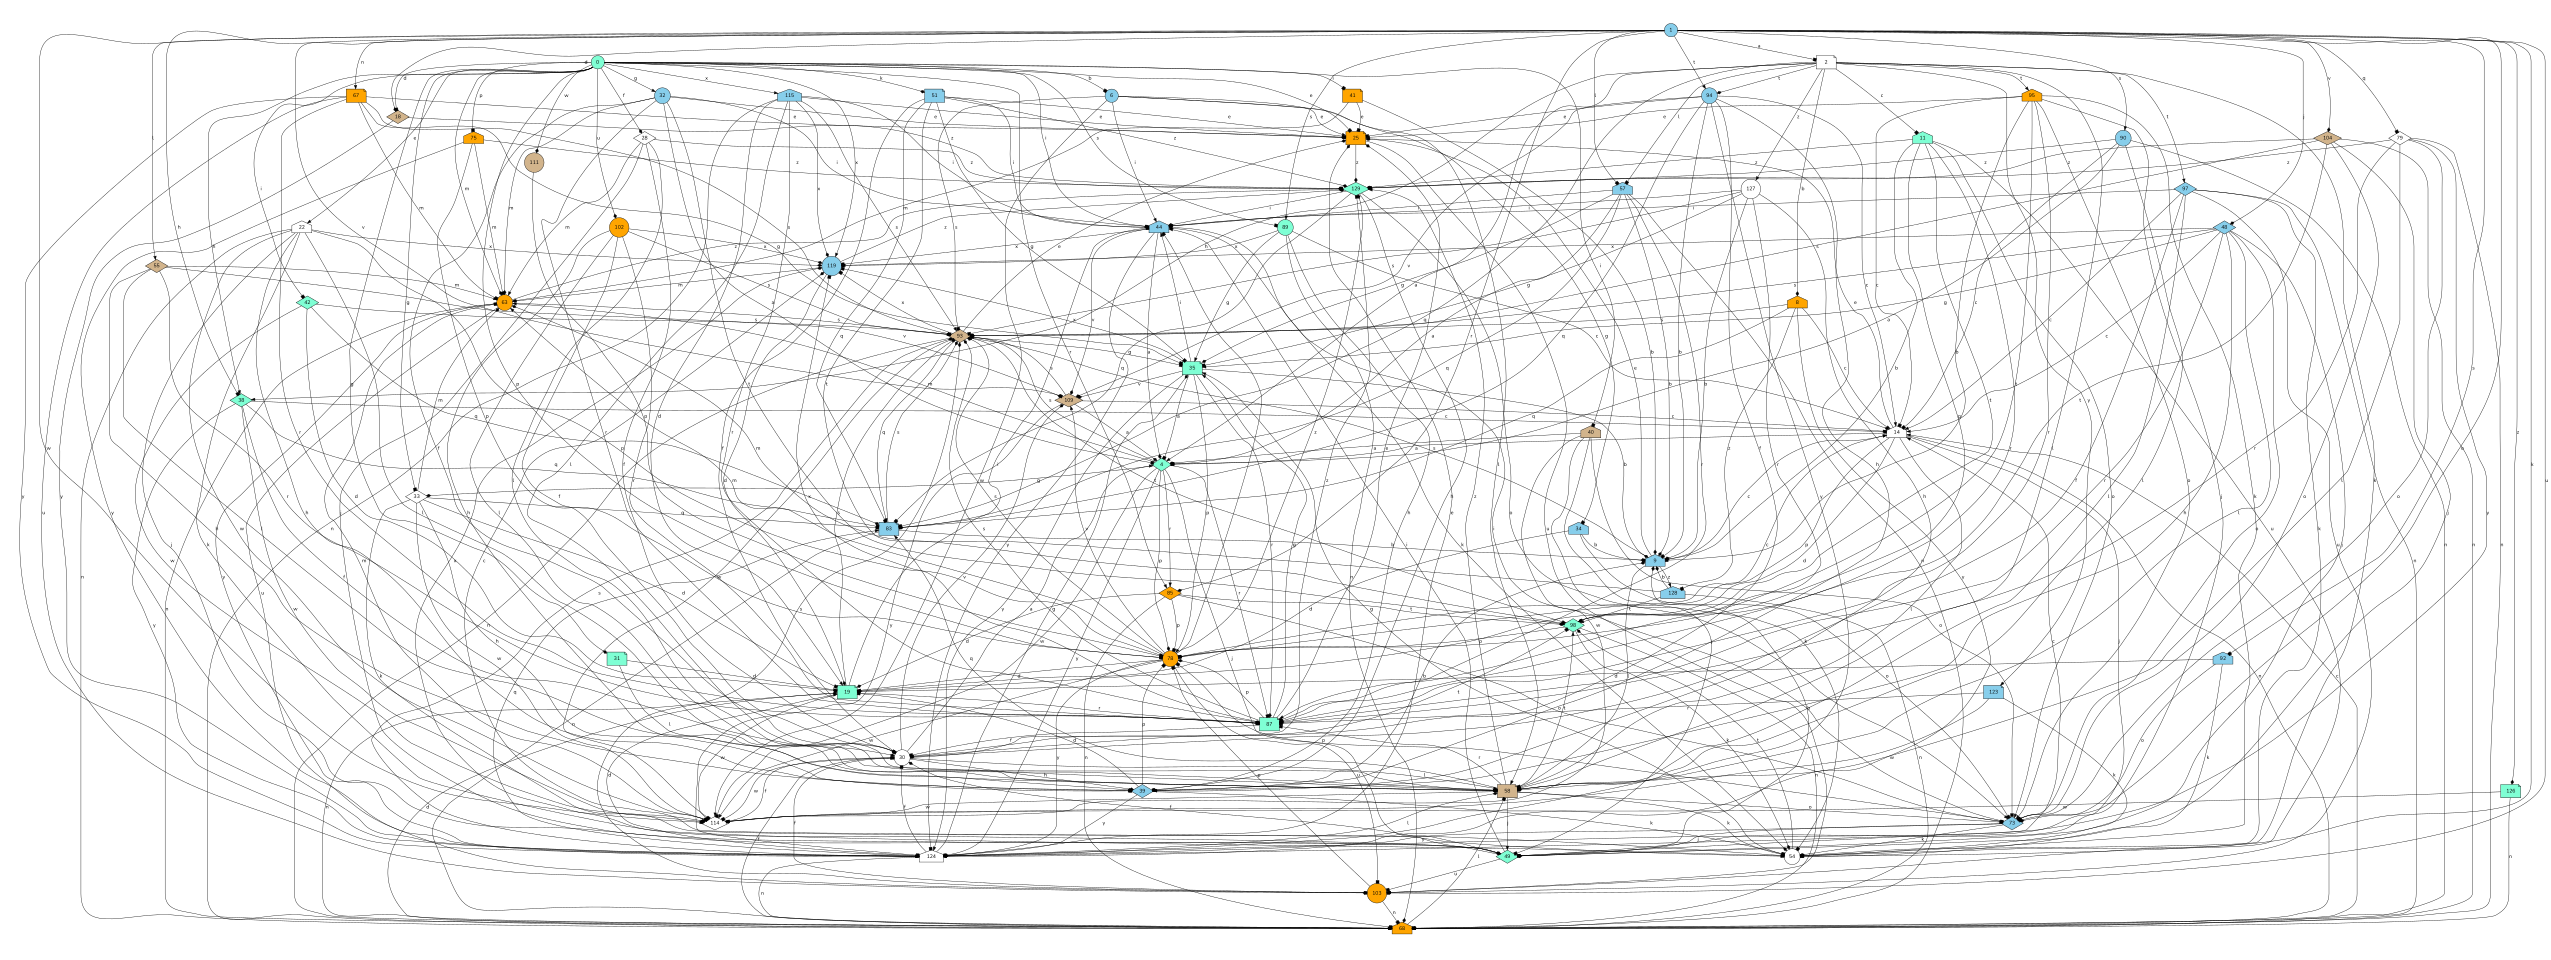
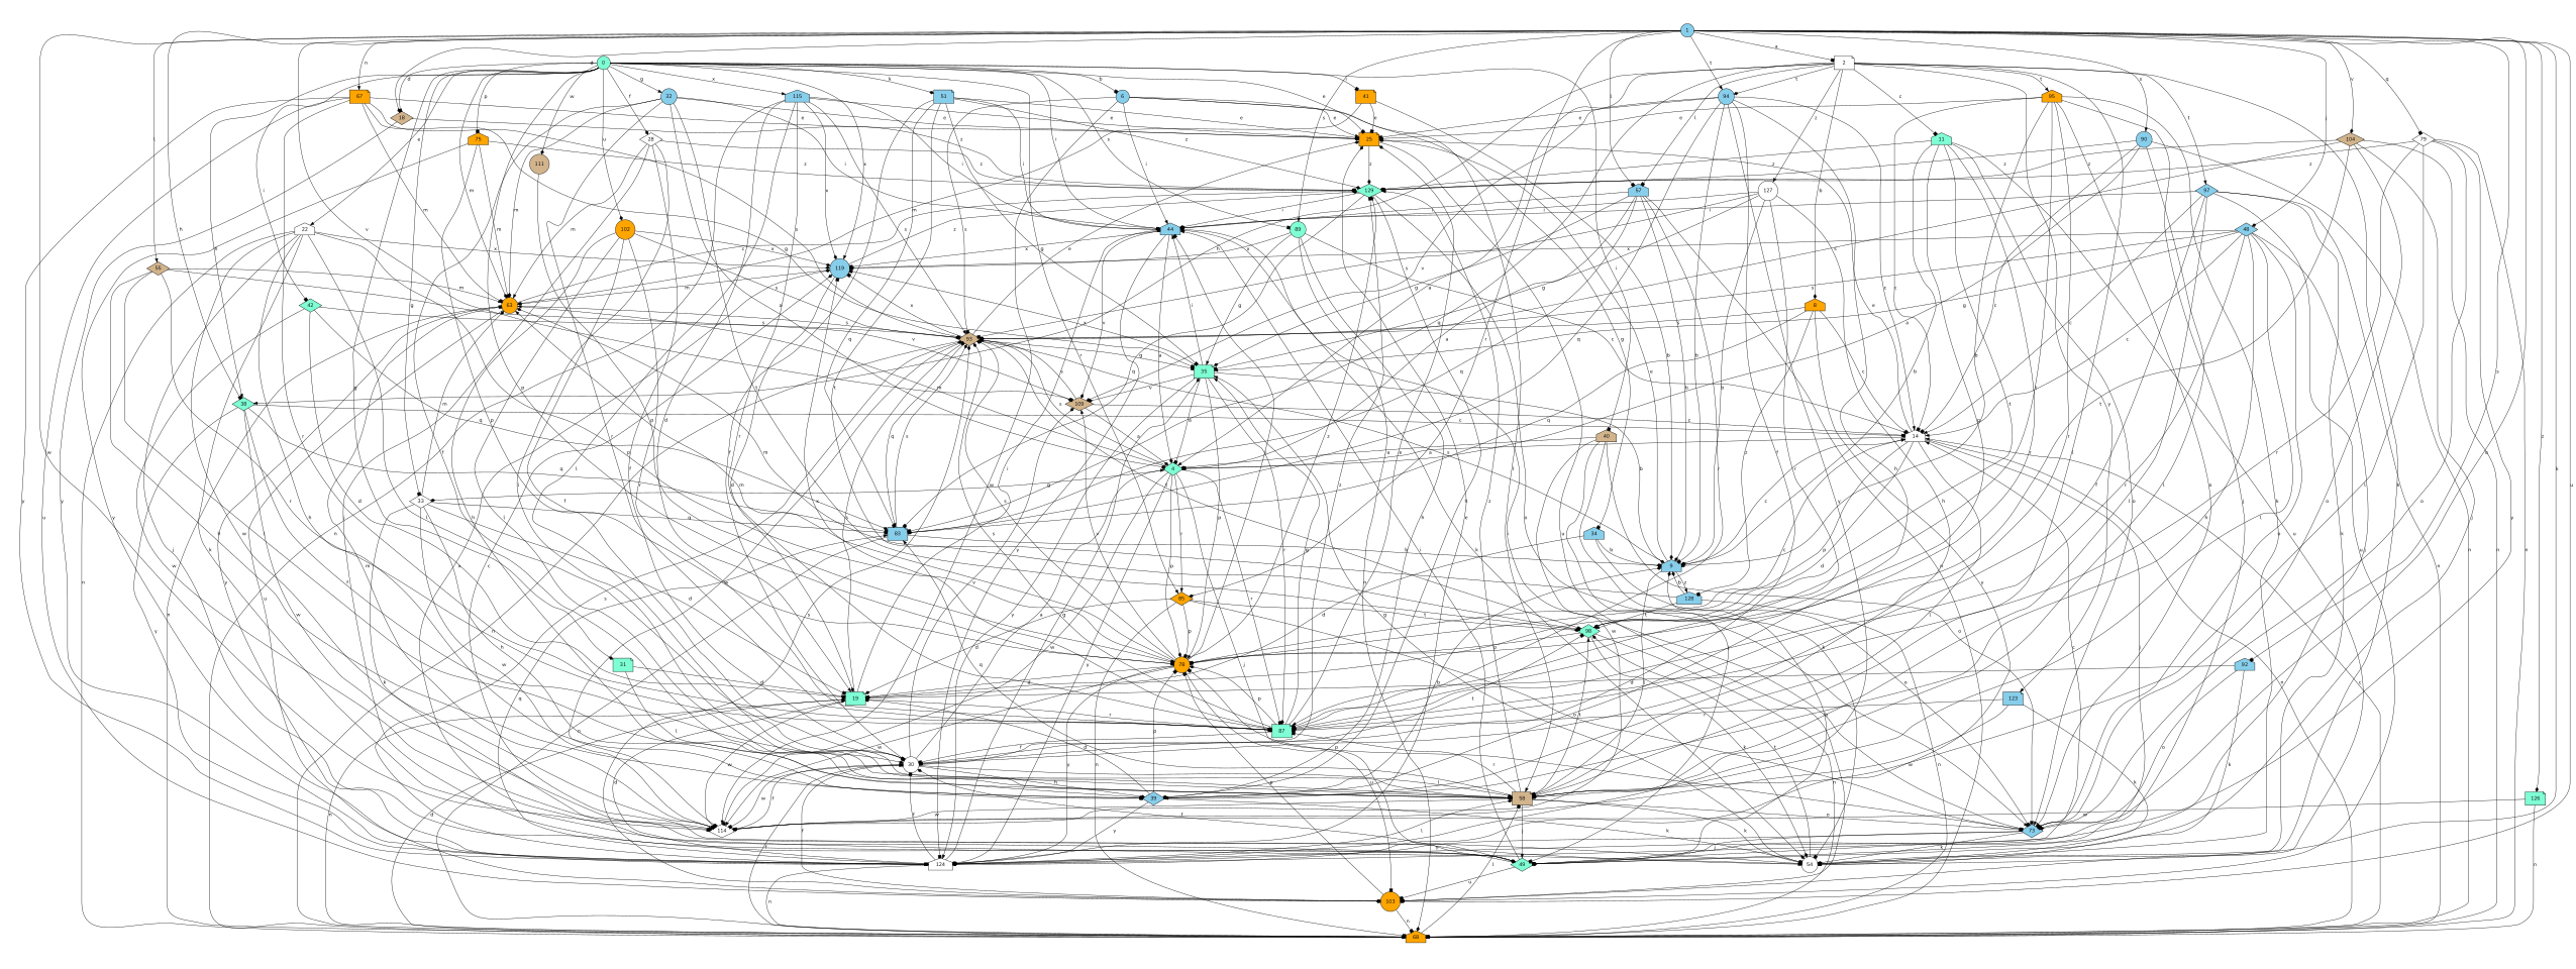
  strict digraph {
    fontname=Nunito
    node [fillcolor=skyblue fontname=Nunito shape=diamond style=filled]
    edge [arrowhead=box fontname=Nunito]
    0 [fillcolor=aquamarine shape=circle]
    6 [shape=circle]
    18 [fillcolor=tan]
    22 [fillcolor=white shape=house]
    25 [fillcolor=orange shape=note]
    28 [fillcolor=white]
    31 [fillcolor=aquamarine shape=note]
    32 [shape=circle]
    33 [fillcolor=white]
    38 [fillcolor=aquamarine]
    40 [fillcolor=tan shape=house]
    41 [fillcolor=orange shape=note]
    42 [fillcolor=aquamarine]
    44 [shape=house]
    51 [shape=note]
    63 [fillcolor=orange shape=circle]
    75 [fillcolor=orange shape=house]
    78 [fillcolor=orange shape=circle]
    85 [fillcolor=orange]
    89 [fillcolor=aquamarine shape=circle]
    102 [fillcolor=orange shape=circle]
    111 [fillcolor=tan shape=circle]
    115 [shape=house]
    119 [shape=circle]
    114 [fillcolor=white]
    58 [fillcolor=tan shape=note]
    93 [fillcolor=tan]
    34 [shape=house]
    124 [fillcolor=white shape=house]
    129 [fillcolor=aquamarine]
    54 [fillcolor=white shape=circle]
    49 [fillcolor=aquamarine]
    68 [fillcolor=orange shape=house]
    39
    103 [fillcolor=orange shape=circle]
    30 [fillcolor=white shape=circle]
    19 [fillcolor=aquamarine shape=note]
    4 [fillcolor=aquamarine]
    87 [fillcolor=aquamarine shape=note]
    98 [fillcolor=aquamarine]
    83 [shape=note]
    14 [fillcolor=white shape=house]
    73
    9 [shape=house]
    109 [fillcolor=tan]
    35 [fillcolor=aquamarine shape=note]
    1 [shape=circle]
    2 [fillcolor=white shape=note]
    48
    55 [fillcolor=tan]
    57 [shape=house]
    67 [fillcolor=orange shape=note]
    79 [fillcolor=white]
    90 [shape=circle]
    92 [shape=house]
    94 [shape=circle]
    104 [fillcolor=tan]
    126 [fillcolor=aquamarine shape=note]
    8 [fillcolor=orange shape=house]
    11 [fillcolor=aquamarine shape=house]
    95 [fillcolor=orange shape=house]
    97
    123 [shape=note]
    127 [fillcolor=white shape=circle]
    128 [shape=house]
    0 -> 6 [label=b]
    0 -> 18 [label=d]
    0 -> 22 [arrowhead=normal label=e]
    0 -> 25 [label=e]
    0 -> 28 [arrowhead=diamond label=f]
    0 -> 31 [arrowhead=diamond label=g]
    0 -> 32 [arrowhead=normal label=g]
    0 -> 33 [label=g]
    0 -> 38 [arrowhead=normal label=h]
    0 -> 40 [label=i]
    0 -> 41 [label=i]
    0 -> 42 [label=i]
    0 -> 44 [arrowhead=diamond label=i]
    0 -> 51 [arrowhead=diamond label=k]
    0 -> 63 [arrowhead=diamond label=m]
    0 -> 75 [label=p]
    0 -> 78 [label=p]
    0 -> 85 [arrowhead=normal label=r]
    0 -> 89 [label=s]
    0 -> 102 [arrowhead=diamond label=u]
    0 -> 111 [arrowhead=diamond label=w]
    0 -> 115 [arrowhead=normal label=x]
    0 -> 119 [arrowhead=normal label=x]
    6 -> 25 [arrowhead=normal label=e]
    6 -> 44 [arrowhead=normal label=i]
    6 -> 114 [arrowhead=normal label=w]
    6 -> 58 [arrowhead=normal label=l]
    6 -> 93 [label=s]
    6 -> 34 [label=g]
    18 -> 124 [arrowhead=normal label=y]
    18 -> 129 [label=z]
    22 -> 78 [arrowhead=diamond label=p]
    22 -> 119 [arrowhead=diamond label=x]
    22 -> 114 [label=w]
    22 -> 58 [arrowhead=normal label=l]
    22 -> 54 [label=k]
    22 -> 49 [arrowhead=normal label=j]
    22 -> 68 [arrowhead=normal label=n]
    22 -> 39 [label=h]
    25 -> 129 [arrowhead=diamond label=z]
    25 -> 103 [arrowhead=diamond label=u]
    28 -> 63 [arrowhead=normal label=m]
    28 -> 58 [arrowhead=diamond label=l]
    28 -> 129 [arrowhead=diamond label=z]
    28 -> 49 [arrowhead=diamond label=j]
    28 -> 30 [arrowhead=diamond label=f]
    31 -> 58 [label=l]
    31 -> 19 [arrowhead=normal label=d]
    32 -> 25 [arrowhead=normal label=e]
    32 -> 44 [arrowhead=normal label=i]
    32 -> 63 [arrowhead=diamond label=m]
    32 -> 30 [label=f]
    32 -> 4 [label=a]
    32 -> 87 [arrowhead=normal label=r]
    32 -> 98 [arrowhead=diamond label=t]
    33 -> 63 [arrowhead=diamond label=m]
    33 -> 114 [label=w]
    33 -> 54 [arrowhead=normal label=k]
    33 -> 39 [label=h]
    33 -> 19 [label=d]
    33 -> 83 [label=q]
    38 -> 114 [label=w]
    38 -> 124 [label=y]
    38 -> 30 [arrowhead=diamond label=f]
    38 -> 83 [label=q]
    38 -> 14 [label=c]
    40 -> 114 [arrowhead=normal label=w]
    40 -> 54 [label=k]
    40 -> 49 [label=j]
    40 -> 4 [arrowhead=diamond label=a]
    40 -> 73 [label=o]
    41 -> 25 [label=e]
    41 -> 63 [arrowhead=normal label=m]
    41 -> 9 [arrowhead=diamond label=b]
    42 -> 114 [label=w]
    42 -> 93 [arrowhead=diamond label=s]
    42 -> 19 [label=d]
    42 -> 83 [arrowhead=diamond label=q]
    44 -> 119 [label=x]
    44 -> 124 [label=y]
    44 -> 54 [arrowhead=diamond label=k]
    44 -> 4 [arrowhead=diamond label=a]
    44 -> 109 [arrowhead=diamond label=v]
    51 -> 25 [arrowhead=normal label=e]
    51 -> 44 [label=i]
    51 -> 129 [arrowhead=diamond label=z]
    51 -> 30 [arrowhead=normal label=f]
    51 -> 98 [label=t]
    51 -> 83 [label=q]
    51 -> 35 [label=g]
    63 -> 93 [label=s]
    63 -> 124 [arrowhead=normal label=y]
    63 -> 129 [label=z]
    63 -> 68 [arrowhead=diamond label=n]
    63 -> 103 [arrowhead=diamond label=u]
    75 -> 63 [label=m]
    75 -> 78 [label=p]
    75 -> 124 [arrowhead=diamond label=y]
    75 -> 129 [label=z]
    78 -> 44 [label=i]
    78 -> 63 [arrowhead=normal label=m]
    78 -> 114 [arrowhead=normal label=w]
    78 -> 93 [arrowhead=diamond label=s]
    78 -> 124 [arrowhead=diamond label=y]
    78 -> 129 [arrowhead=diamond label=z]
    78 -> 103 [label=u]
    78 -> 19 [arrowhead=normal label=d]
    78 -> 14 [arrowhead=normal label=c]
    78 -> 109 [arrowhead=normal label=v]
    85 -> 78 [label=p]
    85 -> 68 [label=n]
    85 -> 19 [arrowhead=diamond label=d]
    85 -> 98 [arrowhead=diamond label=t]
    85 -> 73 [label=o]
    89 -> 119 [label=x]
    89 -> 68 [arrowhead=diamond label=n]
    89 -> 39 [label=h]
    89 -> 14 [arrowhead=diamond label=c]
    89 -> 35 [arrowhead=normal label=g]
    102 -> 119 [arrowhead=diamond label=x]
    102 -> 58 [arrowhead=diamond label=l]
    102 -> 93 [arrowhead=normal label=s]
    102 -> 39 [arrowhead=normal label=h]
    102 -> 30 [arrowhead=diamond label=f]
    102 -> 87 [label=r]
    111 -> 78 [label=p]
    115 -> 25 [arrowhead=diamond label=e]
    115 -> 44 [arrowhead=diamond label=i]
    115 -> 119 [arrowhead=diamond label=x]
    115 -> 58 [arrowhead=normal label=l]
    115 -> 93 [arrowhead=normal label=s]
    115 -> 68 [arrowhead=normal label=n]
    115 -> 19 [arrowhead=normal label=d]
    115 -> 87 [arrowhead=diamond label=r]
    119 -> 63 [arrowhead=diamond label=m]
    119 -> 129 [arrowhead=diamond label=z]
    119 -> 19 [arrowhead=diamond label=d]
    114 -> 63 [label=m]
    114 -> 30 [arrowhead=normal label=f]
    58 -> 114 [label=w]
    58 -> 129 [arrowhead=normal label=z]
    58 -> 54 [label=k]
    58 -> 49 [arrowhead=normal label=j]
    58 -> 87 [label=r]
    58 -> 98 [arrowhead=normal label=t]
    58 -> 83 [arrowhead=normal label=q]
    58 -> 73 [label=o]
    93 -> 25 [arrowhead=diamond label=e]
    93 -> 119 [label=x]
    93 -> 114 [label=w]
    93 -> 68 [label=n]
    93 -> 98 [arrowhead=normal label=t]
    93 -> 83 [arrowhead=normal label=q]
    93 -> 35 [label=g]
    34 -> 19 [arrowhead=diamond label=d]
    34 -> 73 [label=o]
    34 -> 9 [label=b]
    124 -> 25 [arrowhead=diamond label=e]
    124 -> 58 [arrowhead=diamond label=l]
    124 -> 93 [arrowhead=diamond label=s]
    124 -> 68 [arrowhead=diamond label=n]
    124 -> 30 [label=f]
    124 -> 19 [arrowhead=normal label=d]
    124 -> 83 [arrowhead=normal label=q]
    124 -> 14 [arrowhead=normal label=c]
    124 -> 35 [arrowhead=diamond label=g]
    129 -> 44 [arrowhead=diamond label=i]
    129 -> 39 [arrowhead=diamond label=h]
    129 -> 83 [label=q]
    129 -> 73 [arrowhead=normal label=o]
    54 -> 119 [arrowhead=diamond label=c]
    54 -> 98 [arrowhead=diamond label=t]
    54 -> 35 [arrowhead=normal label=g]
    49 -> 44 [arrowhead=normal label=i]
    49 -> 119 [arrowhead=diamond label=x]
    49 -> 103 [label=u]
    49 -> 30 [arrowhead=diamond label=f]
    49 -> 9 [arrowhead=diamond label=b]
    68 -> 58 [label=l]
    68 -> 30 [label=f]
    68 -> 19 [arrowhead=diamond label=d]
    68 -> 14 [arrowhead=normal label=c]
    39 -> 78 [label=p]
    39 -> 124 [arrowhead=normal label=y]
    39 -> 54 [label=k]
    39 -> 19 [label=d]
    39 -> 9 [arrowhead=diamond label=b]
    103 -> 78 [label=p]
    103 -> 93 [arrowhead=diamond label=s]
    103 -> 68 [label=n]
    103 -> 30 [arrowhead=normal label=f]
    30 -> 114 [label=w]
    30 -> 58 [arrowhead=normal label=l]
    30 -> 129 [label=z]
    30 -> 39 [arrowhead=diamond label=h]
    30 -> 4 [arrowhead=normal label=a]
    30 -> 98 [label=t]
    30 -> 109 [arrowhead=diamond label=v]
    19 -> 44 [label=i]
    19 -> 114 [label=w]
    19 -> 93 [label=s]
    19 -> 68 [arrowhead=normal label=n]
    19 -> 87 [label=r]
    4 -> 33 [arrowhead=diamond label=g]
    4 -> 63 [arrowhead=normal label=m]
    4 -> 78 [arrowhead=diamond label=p]
    4 -> 85 [arrowhead=normal label=r]
    4 -> 114 [label=w]
    4 -> 93 [arrowhead=normal label=s]
    4 -> 124 [label=y]
    4 -> 49 [arrowhead=diamond label=j]
    4 -> 87 [label=r]
    87 -> 25 [arrowhead=diamond label=e]
    87 -> 78 [arrowhead=diamond label=p]
    87 -> 119 [label=x]
    87 -> 93 [arrowhead=diamond label=s]
    87 -> 30 [label=f]
    87 -> 35 [arrowhead=normal label=g]
    98 -> 78 [arrowhead=diamond label=p]
    98 -> 54 [arrowhead=diamond label=k]
    98 -> 68 [label=n]
    83 -> 93 [arrowhead=diamond label=s]
    83 -> 68 [arrowhead=diamond label=n]
    83 -> 9 [arrowhead=diamond label=b]
    14 -> 25 [arrowhead=normal label=e]
    14 -> 78 [label=p]
    14 -> 58 [label=l]
    14 -> 49 [label=j]
    14 -> 68 [arrowhead=diamond label=n]
    14 -> 19 [label=d]
    14 -> 4 [label=a]
    73 -> 44 [arrowhead=diamond label=i]
    73 -> 78 [label=p]
    73 -> 124 [arrowhead=diamond label=y]
    73 -> 54 [arrowhead=diamond label=k]
    73 -> 49 [arrowhead=diamond label=j]
    9 -> 25 [arrowhead=diamond label=e]
    9 -> 58 [label=l]
    9 -> 93 [arrowhead=normal label=s]
    9 -> 14 [arrowhead=normal label=c]
    9 -> 128 [arrowhead=normal label=z]
    109 -> 93 [arrowhead=normal label=s]
-   109 -> 124 [label=y]
    109 -> 4 [arrowhead=diamond label=a]
    109 -> 14 [arrowhead=normal label=c]
    35 -> 44 [arrowhead=normal label=i]
    35 -> 78 [arrowhead=normal label=p]
    35 -> 119 [label=x]
    35 -> 124 [arrowhead=normal label=y]
    35 -> 4 [label=a]
    35 -> 87 [arrowhead=diamond label=r]
    35 -> 9 [arrowhead=diamond label=b]
    35 -> 109 [arrowhead=diamond label=v]
    1 -> 18 [arrowhead=diamond label=d]
    1 -> 38 [label=h]
    1 -> 85 [arrowhead=diamond label=r]
    1 -> 89 [arrowhead=normal label=s]
    1 -> 114 [label=w]
    1 -> 54 [label=k]
    1 -> 103 [label=u]
    1 -> 73 [label=o]
    1 -> 109 [label=v]
    1 -> 2 [label=a]
    1 -> 48 [arrowhead=diamond label=j]
    1 -> 55 [arrowhead=normal label=l]
    1 -> 57 [label=l]
    1 -> 67 [arrowhead=normal label=n]
    1 -> 79 [label=q]
    1 -> 90 [arrowhead=normal label=s]
    1 -> 92 [label=s]
    1 -> 94 [arrowhead=normal label=t]
    1 -> 104 [arrowhead=diamond label=v]
    1 -> 126 [arrowhead=diamond label=z]
    2 -> 38 [arrowhead=normal label=h]
    2 -> 58 [label=l]
    2 -> 54 [arrowhead=normal label=k]
    2 -> 4 [arrowhead=normal label=a]
    2 -> 83 [label=q]
    2 -> 57 [label=l]
    2 -> 94 [arrowhead=diamond label=t]
    2 -> 8 [arrowhead=diamond label=b]
    2 -> 11 [label=c]
    2 -> 95 [arrowhead=normal label=t]
    2 -> 97 [arrowhead=normal label=t]
    2 -> 123 [arrowhead=normal label=y]
    2 -> 127 [arrowhead=normal label=z]
    48 -> 119 [arrowhead=normal label=x]
    48 -> 58 [label=l]
    48 -> 93 [arrowhead=diamond label=s]
    48 -> 49 [arrowhead=diamond label=j]
    48 -> 39 [arrowhead=normal label=h]
    48 -> 87 [arrowhead=normal label=r]
    48 -> 14 [arrowhead=normal label=c]
    48 -> 73 [label=o]
    48 -> 35 [arrowhead=normal label=g]
    55 -> 63 [arrowhead=normal label=m]
    55 -> 58 [label=l]
    55 -> 39 [arrowhead=normal label=h]
    55 -> 87 [label=r]
    55 -> 109 [arrowhead=diamond label=v]
    57 -> 44 [label=i]
    57 -> 68 [arrowhead=diamond label=n]
    57 -> 4 [label=a]
    57 -> 87 [arrowhead=normal label=r]
    57 -> 83 [arrowhead=diamond label=q]
    57 -> 9 [arrowhead=diamond label=b]
    57 -> 35 [arrowhead=diamond label=g]
    67 -> 25 [label=e]
    67 -> 63 [label=m]
    67 -> 93 [arrowhead=normal label=s]
    67 -> 124 [arrowhead=normal label=y]
    67 -> 103 [label=u]
    67 -> 87 [arrowhead=normal label=r]
    67 -> 35 [label=g]
    79 -> 58 [label=l]
    79 -> 124 [label=y]
    79 -> 129 [label=z]
    79 -> 68 [arrowhead=normal label=n]
    79 -> 87 [label=r]
    79 -> 73 [label=o]
    90 -> 58 [arrowhead=normal label=l]
    90 -> 129 [arrowhead=normal label=z]
    90 -> 68 [arrowhead=normal label=n]
    90 -> 4 [arrowhead=normal label=a]
    90 -> 14 [label=c]
    92 -> 54 [arrowhead=normal label=k]
    92 -> 19 [arrowhead=diamond label=d]
    92 -> 73 [arrowhead=diamond label=o]
    94 -> 25 [label=e]
    94 -> 124 [arrowhead=diamond label=y]
    94 -> 39 [arrowhead=normal label=h]
    94 -> 30 [arrowhead=normal label=f]
    94 -> 83 [label=q]
    94 -> 14 [arrowhead=normal label=c]
    94 -> 9 [label=b]
    94 -> 109 [arrowhead=diamond label=v]
    104 -> 93 [label=s]
    104 -> 129 [arrowhead=normal label=z]
    104 -> 49 [label=j]
    104 -> 68 [arrowhead=normal label=n]
    104 -> 98 [arrowhead=normal label=t]
    104 -> 73 [arrowhead=diamond label=o]
    126 -> 114 [arrowhead=normal label=w]
    126 -> 68 [label=n]
    8 -> 93 [label=s]
    8 -> 124 [arrowhead=diamond label=y]
    8 -> 83 [label=q]
    8 -> 14 [arrowhead=normal label=c]
    8 -> 128 [label=z]
    11 -> 78 [label=p]
    11 -> 129 [arrowhead=diamond label=z]
    11 -> 103 [arrowhead=normal label=u]
    11 -> 87 [arrowhead=normal label=r]
    11 -> 98 [arrowhead=diamond label=t]
    11 -> 73 [arrowhead=normal label=o]
    11 -> 9 [arrowhead=diamond label=b]
    95 -> 25 [arrowhead=normal label=e]
    95 -> 54 [label=k]
    95 -> 49 [arrowhead=diamond label=j]
    95 -> 87 [arrowhead=normal label=r]
    95 -> 98 [arrowhead=normal label=t]
    95 -> 14 [label=c]
    95 -> 73 [arrowhead=normal label=o]
    95 -> 9 [label=b]
    97 -> 44 [arrowhead=diamond label=i]
    97 -> 58 [arrowhead=diamond label=l]
    97 -> 54 [arrowhead=normal label=k]
    97 -> 68 [arrowhead=normal label=n]
    97 -> 103 [arrowhead=normal label=u]
    97 -> 30 [label=f]
    97 -> 14 [arrowhead=normal label=c]
    123 -> 114 [arrowhead=normal label=w]
    123 -> 54 [arrowhead=normal label=k]
    123 -> 87 [label=r]
    127 -> 44 [arrowhead=normal label=i]
    127 -> 93 [label=s]
    127 -> 39 [arrowhead=normal label=h]
    127 -> 87 [label=r]
    127 -> 9 [arrowhead=diamond label=b]
    127 -> 35 [label=g]
    128 -> 63 [arrowhead=diamond label=m]
    128 -> 68 [arrowhead=normal label=n]
    128 -> 98 [arrowhead=normal label=t]
    128 -> 9 [arrowhead=diamond label=b]
  }
